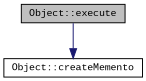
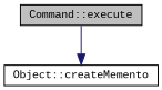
  digraph {
    rankdir=TB
    fontname="Liberation Mono"
    node [color=black fontname="Liberation Mono" fontsize=10 shape=record style=filled]
-   n1 [fillcolor=grey75 fontcolor=black height=0.2 label="Object::execute" width=0.4]
+   n1 [fillcolor=grey75 fontcolor=black height=0.2 label="Command::execute" width=0.4]
    n2 [fillcolor=white height=0.2 label="Object::createMemento" width=0.4]
    n1 -> n2 [color=midnightblue fontname="Liberation Mono" fontsize=10 labelfontname=Helvetica labelfontsize=10 style=solid]
  }
